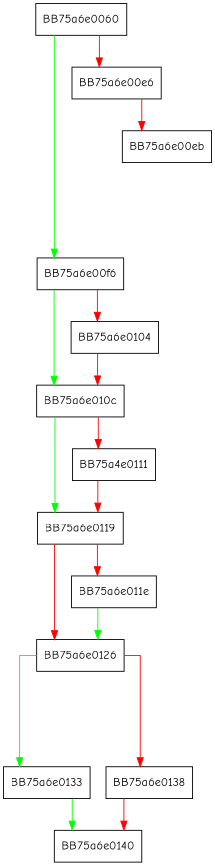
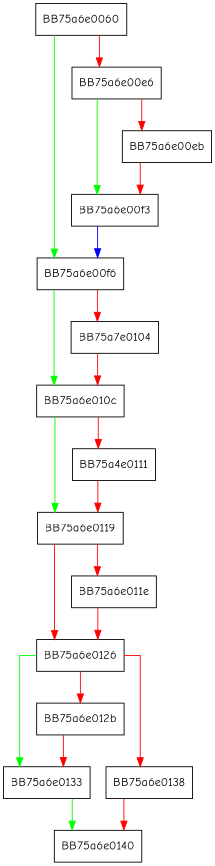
  digraph {
    fontname="Comic Neue"
    splines=ortho
    node [fontname="Comic Neue" shape=box]
    edge [color=red fontname="Comic Neue"]
    BB75a6e0060
    BB75a6e00f6
    BB75a6e00e6
    BB75a6e010c
-   BB75a6e0104
+   BB75a6e0104 [label=BB75a7e0104]
+   BB75a6e00f3
    BB75a6e00eb
    BB75a6e0119
    n9 [label=BB75a4e0111]
    BB75a6e0126
    BB75a6e011e
    BB75a6e0133
+   BB75a6e012b
    BB75a6e0138
    BB75a6e0140
    BB75a6e0060 -> BB75a6e00f6 [color=green]
    BB75a6e0060 -> BB75a6e00e6
    BB75a6e00f6 -> BB75a6e010c [color=green]
    BB75a6e00f6 -> BB75a6e0104
+   BB75a6e00e6 -> BB75a6e00f3 [color=green]
    BB75a6e00e6 -> BB75a6e00eb
    BB75a6e010c -> BB75a6e0119 [color=green]
    BB75a6e010c -> n9
    BB75a6e0104 -> BB75a6e010c
+   BB75a6e00f3 -> BB75a6e00f6 [color=blue]
+   BB75a6e00eb -> BB75a6e00f3
    BB75a6e0119 -> BB75a6e0126
    BB75a6e0119 -> BB75a6e011e
    n9 -> BB75a6e0119
    BB75a6e0126 -> BB75a6e0133 [color=green]
+   BB75a6e0126 -> BB75a6e012b
    BB75a6e0126 -> BB75a6e0138
-   BB75a6e011e -> BB75a6e0126 [color=green]
+   BB75a6e011e -> BB75a6e0126
    BB75a6e0133 -> BB75a6e0140 [color=green]
+   BB75a6e012b -> BB75a6e0133
    BB75a6e0138 -> BB75a6e0140
  }
